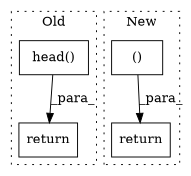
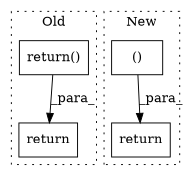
  digraph {
    node [a=93 l=7 shape=box]
-   n1 [a=75 l="10,1" label="head()" s="6511,6529"]
+   n1 [a=75 l="10,1" label="return()" s="6511,6529"]
    n2 [label=return s=6504]
    n3 [label=return s=5405]
    n4 [a=54 l=13 label="()" s=5419]
    subgraph cluster_1 {
      label=Old
      style=dotted
      n1
      n2
    }
    subgraph cluster_2 {
      label=New
      style=dotted
      n3
      n4
    }
    n1 -> n2 [label=_para_]
    n4 -> n3 [label=_para_]
  }
